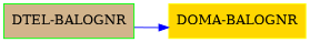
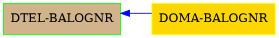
  digraph {
    rankdir=LR
    node [shape=box style=filled]
    "DTEL-BALOGNR" [color=green fillcolor=tan]
    "DOMA-BALOGNR" [color=yellow fillcolor=gold]
-   "DTEL-BALOGNR" -> "DOMA-BALOGNR" [color=blue]
+   "DOMA-BALOGNR" -> "DTEL-BALOGNR" [color=blue]
  }
